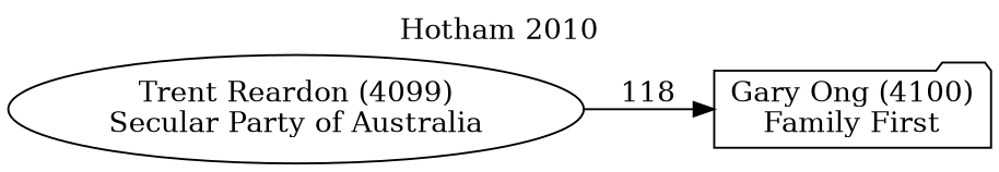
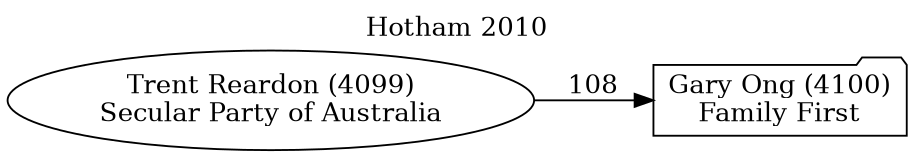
  digraph {
    label="Hotham 2010"
    labelloc=t
    mclimit=10
    rankdir=LR
    n1 [label="Gary Ong (4100)\nFamily First" shape=folder]
    n2 [label="Trent Reardon (4099)\nSecular Party of Australia" shape=ellipse]
-   n2 -> n1 [label=118]
+   n2 -> n1 [label=108]
  }
